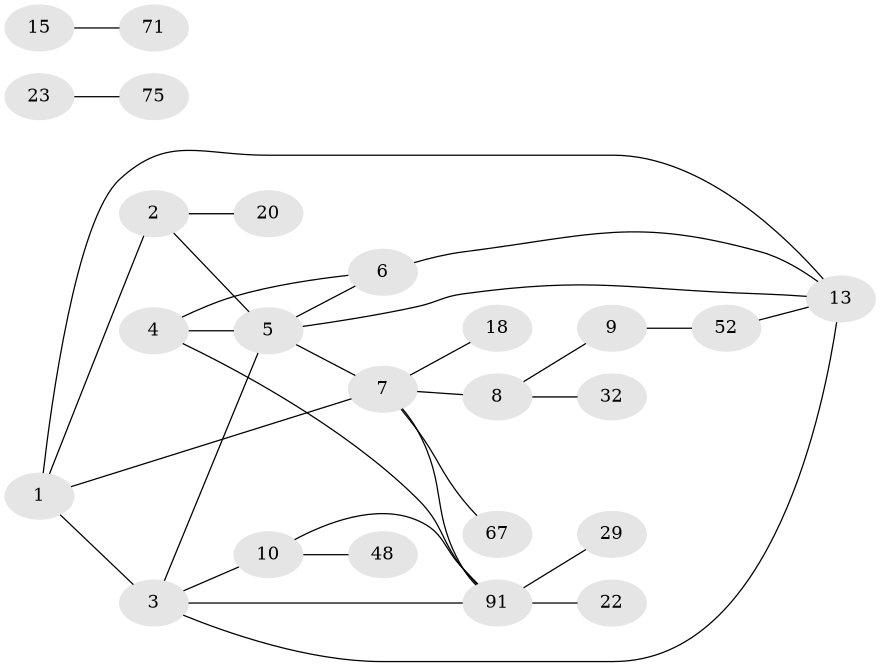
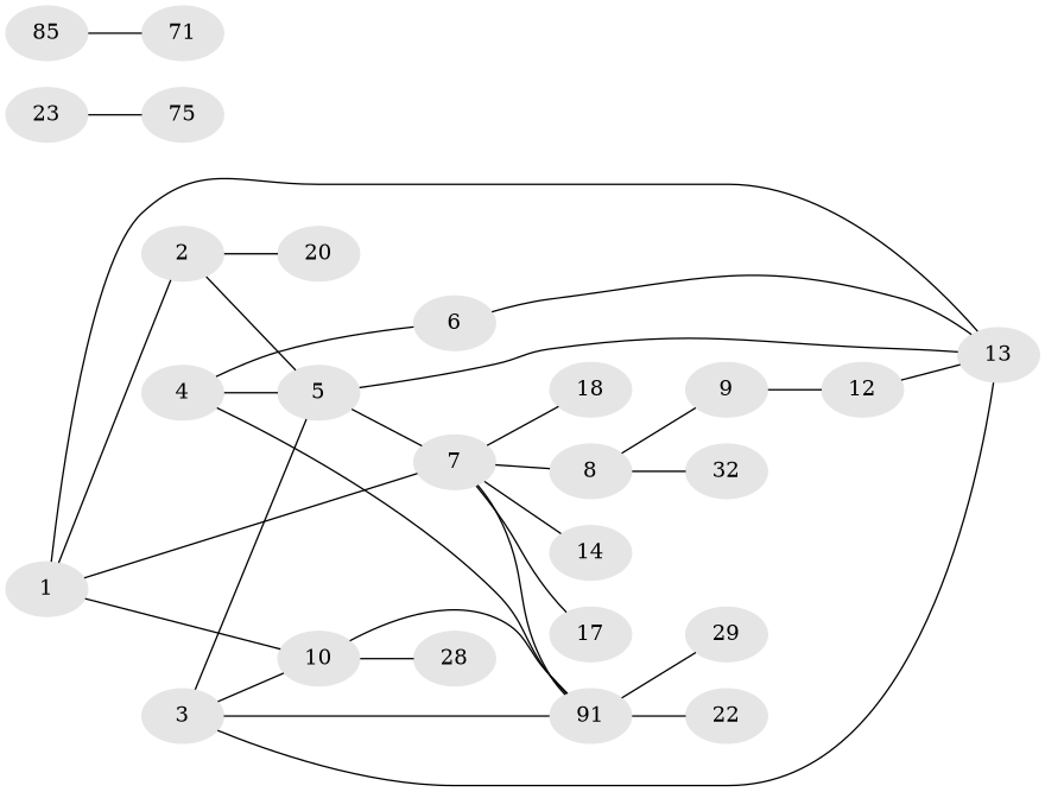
  graph {
    rankdir=LR
    node [color=gray90 style=filled]
    edge [weight=1.0]
    1
    2
    3
    7
    13
    20
    5
    10
    n9 [label=91]
    8
-   17 [label=67]
+   14
+   17
    18
    6
-   28 [label=48]
+   28
    22
    29
    4
    n19 [label=75]
    23
    9
    32
-   12 [label=52]
+   12
    n24 [label=71]
-   15
+   15 [label=85]
    1 -- 2
-   1 -- 3
+   1 -- 10
    1 -- 7
    1 -- 13
    2 -- 20 [weight=5.0]
    2 -- 5
    3 -- 13
    3 -- 5
    3 -- 10
    3 -- n9
    7 -- n9
    7 -- 8
+   7 -- 14
    7 -- 17
    7 -- 18
    5 -- 7
    5 -- 13
-   5 -- 6 [weight=6.0]
    10 -- n9
    10 -- 28
    n9 -- 22
    n9 -- 29
    8 -- 9
    8 -- 32
    6 -- 13
    4 -- 5
    4 -- n9
    4 -- 6
    23 -- n19
    9 -- 12
    12 -- 13 [weight=2.0]
    15 -- n24
  }
